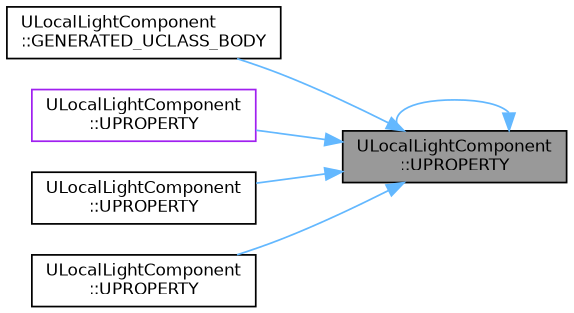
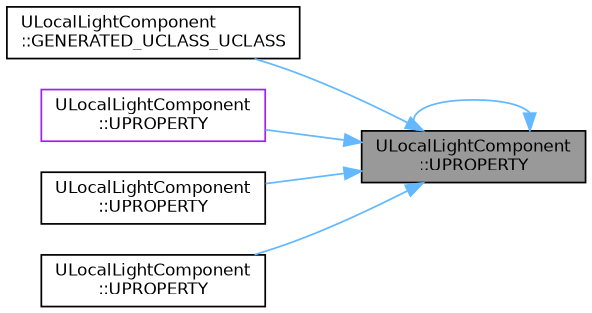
  digraph {
    rankdir=RL
    node [color=black fillcolor=white fontname=Helvetica fontsize=10 shape=box style=filled]
    edge [color=steelblue1 dir=back fontname=Helvetica fontsize=10 labelfontname=Helvetica labelfontsize=10 style=solid]
    n1 [fillcolor=grey60 fontcolor=black height=0.2 label="ULocalLightComponent\l::UPROPERTY" width=0.4]
-   n2 [height=0.2 label="ULocalLightComponent\l::GENERATED_UCLASS_BODY" width=0.4]
+   n2 [height=0.2 label="ULocalLightComponent\l::GENERATED_UCLASS_UCLASS" width=0.4]
    n3 [color=purple height=0.2 label="ULocalLightComponent\l::UPROPERTY" width=0.4]
    n4 [height=0.2 label="ULocalLightComponent\l::UPROPERTY" width=0.4]
    n5 [height=0.2 label="ULocalLightComponent\l::UPROPERTY" width=0.4]
    n1 -> n1
    n1 -> n2
    n1 -> n3
    n1 -> n4
    n1 -> n5
  }
